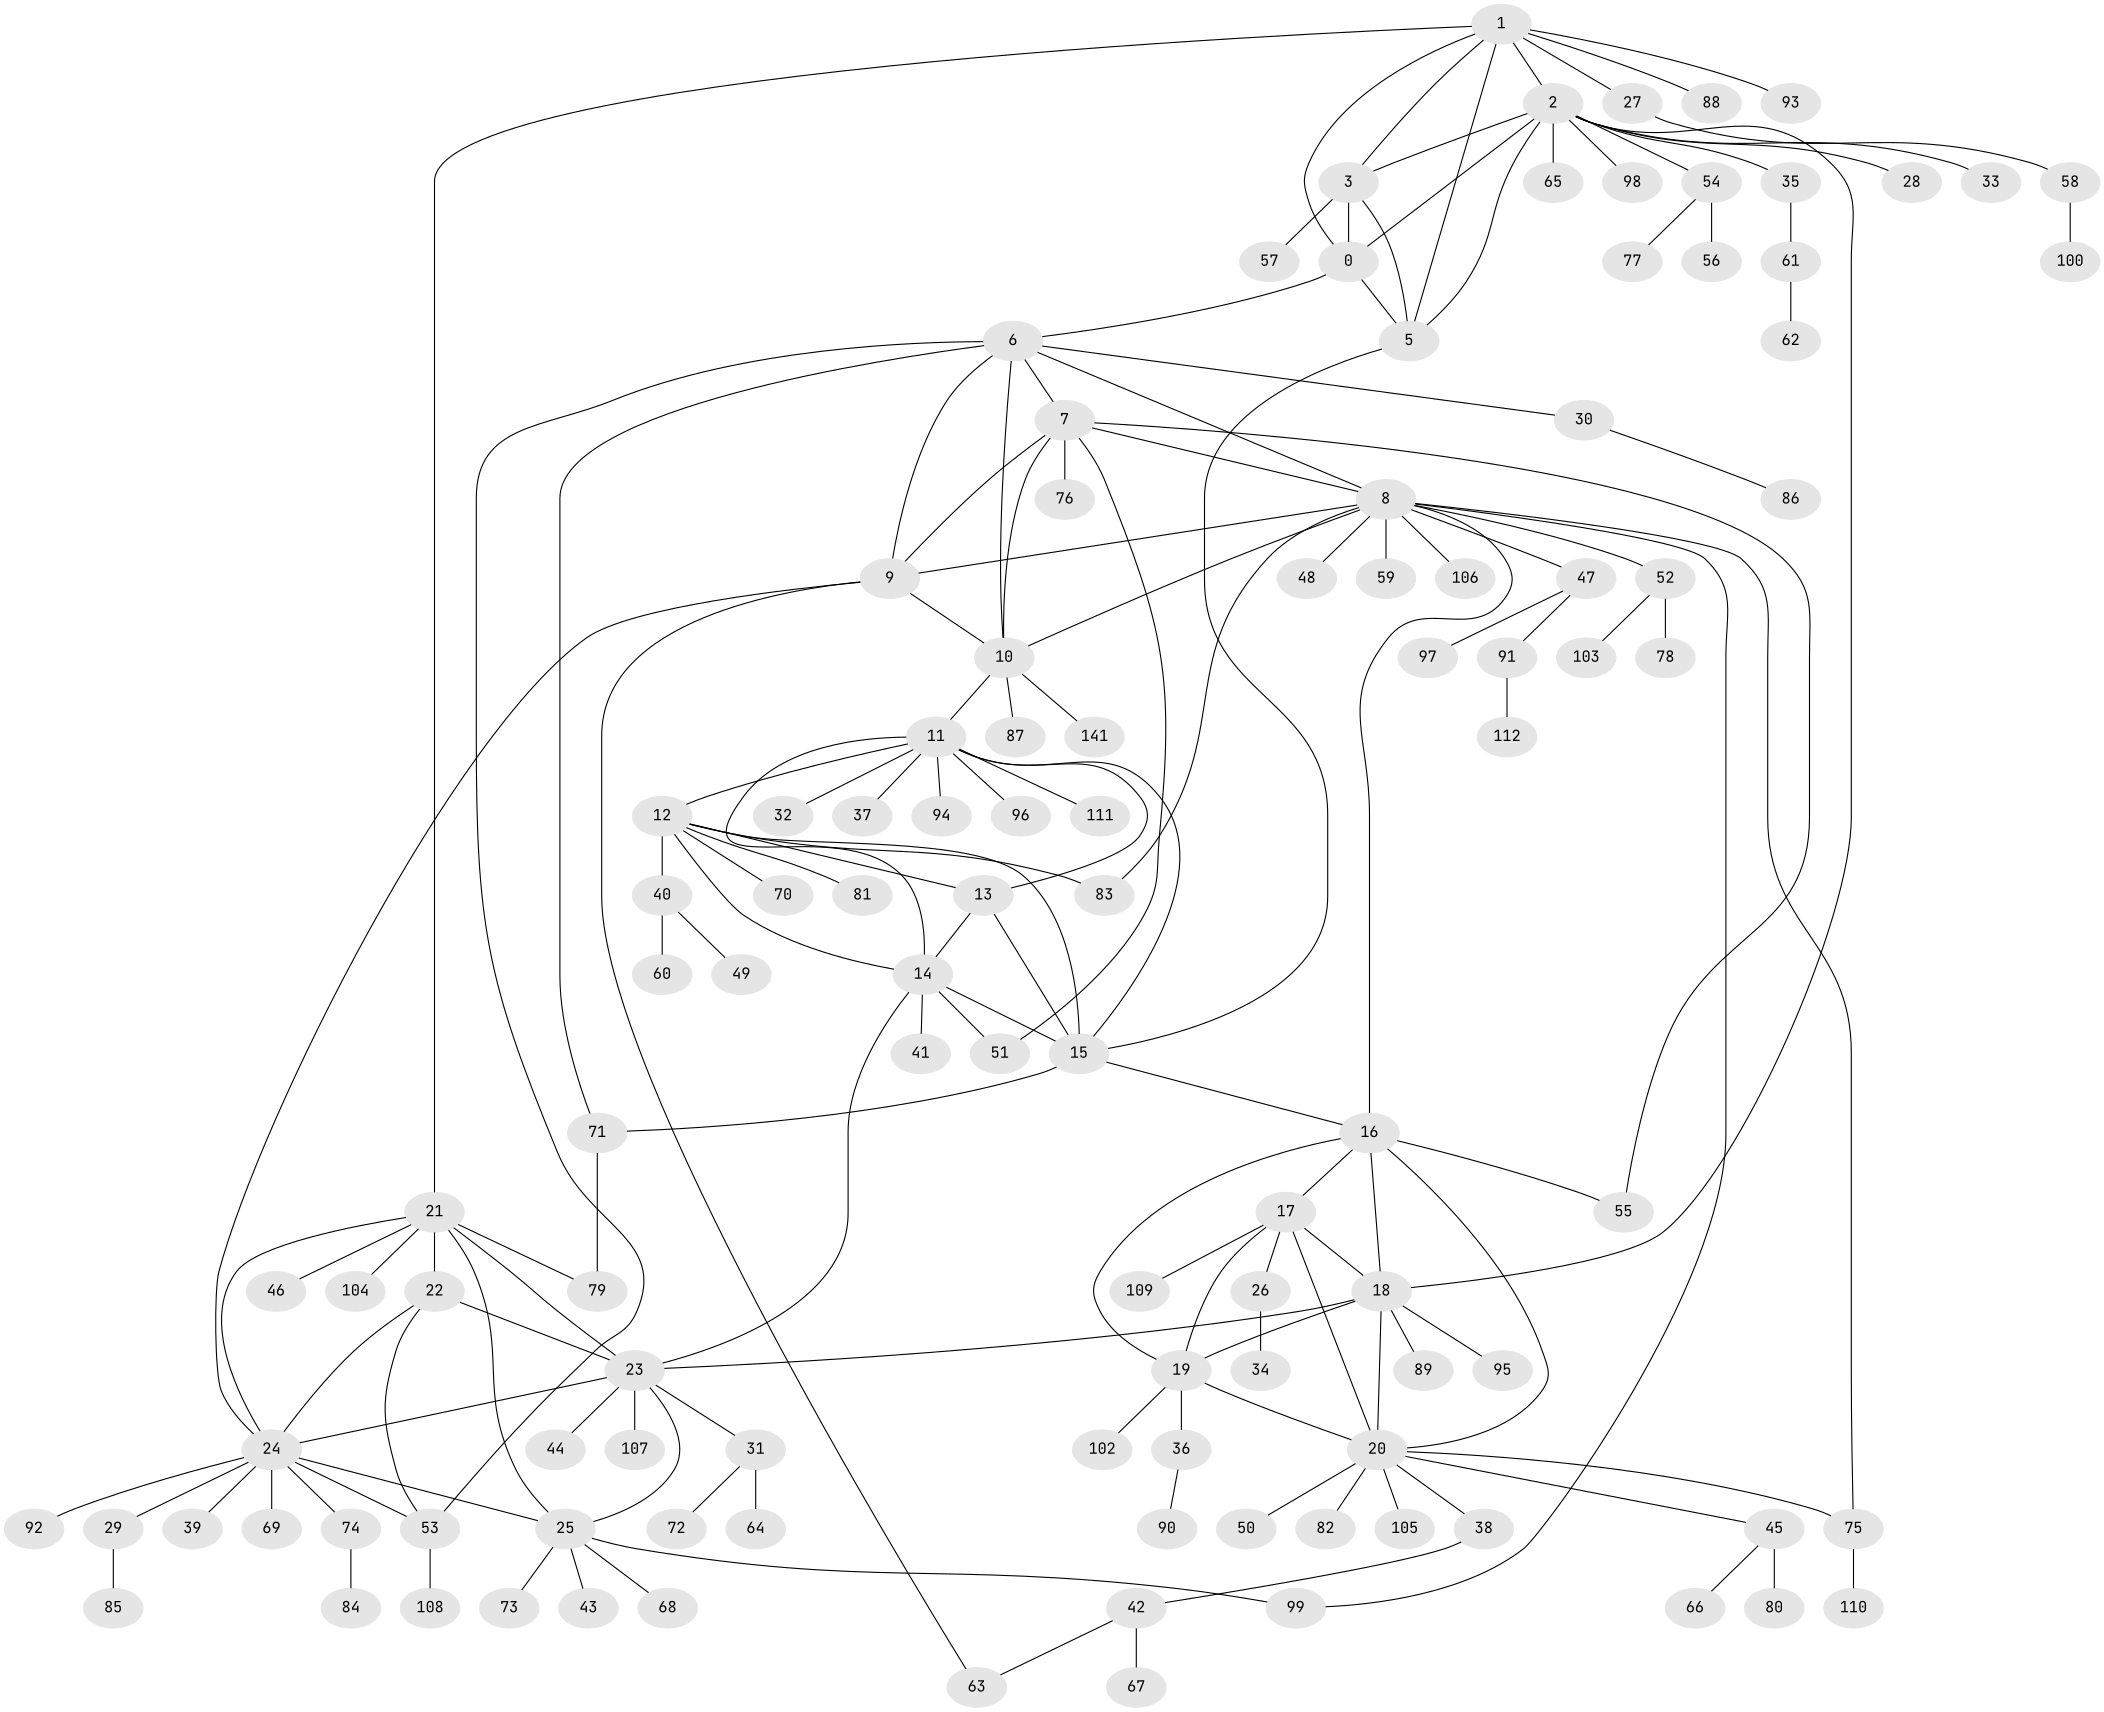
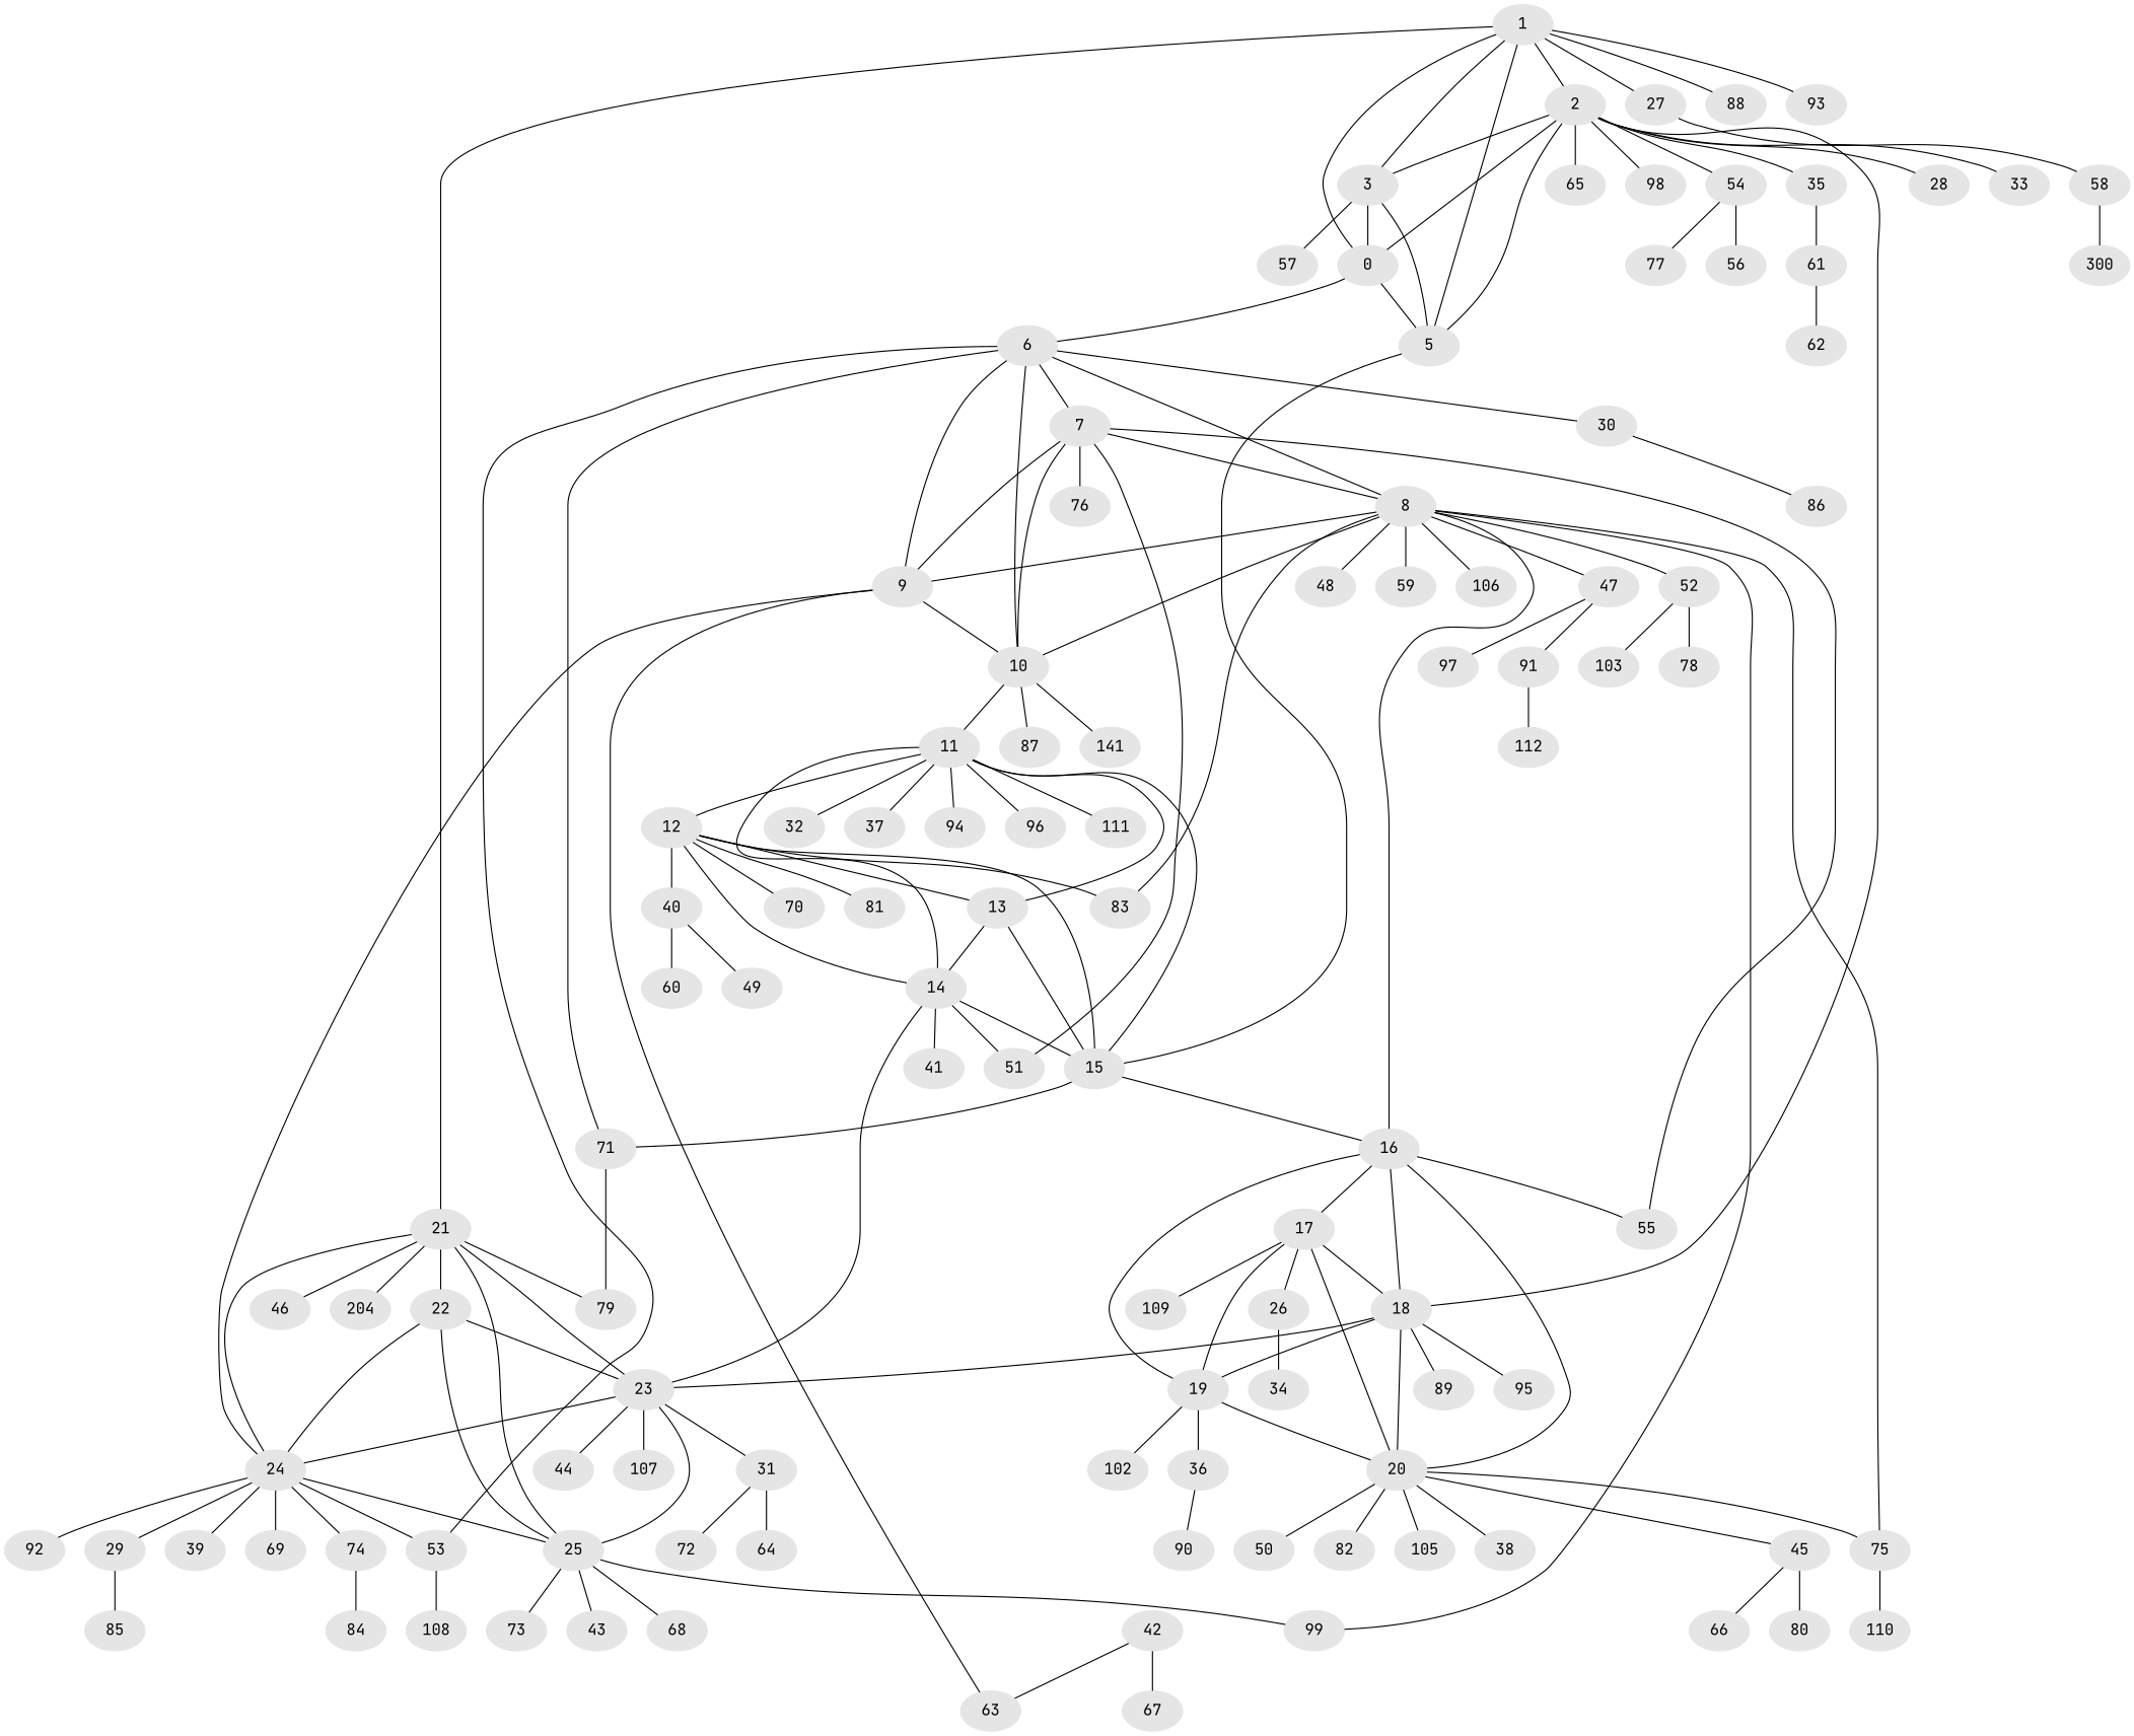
  graph {
    fontname="JetBrains Mono"
    node [color=gray90 fontname="JetBrains Mono" style=filled]
    edge [fontname="JetBrains Mono"]
    1
    2
    3
    n4 [label=0]
    5
    21
    27
    88
    93
    18
    28
    33
    35
    54
    65
    98
    57
    6
    15
    24
    23
    22
    25
    46
    79
-   104
+   104 [label=204]
    58
    19
    20
    89
    95
    61
    56
    77
    7
    8
    9
    10
    30
    53
    71
    16
    51
    55
    76
    47
    48
    52
    59
    75
    83
    99
    106
    63
    11
    87
    n57 [label=141]
    86
    108
    17
    91
    97
    78
    103
    110
    29
    39
    69
    74
    92
    12
    13
    14
    32
    37
    94
    96
    111
    40
    70
    81
    41
    49
    60
    31
    44
    107
    26
    109
    36
    102
    38
    45
    50
    82
    105
    34
    90
    42
    66
    80
    43
    68
    73
    64
    72
    85
    84
-   100
+   100 [label=300]
    62
    67
    112
    1 -- 2
    1 -- 3
    1 -- n4
    1 -- 5
    1 -- 21
    1 -- 27
    1 -- 88
    1 -- 93
    2 -- 3
    2 -- n4
    2 -- 5
    2 -- 18
    2 -- 28
    2 -- 33
    2 -- 35
    2 -- 54
    2 -- 65
    2 -- 98
    3 -- n4
    3 -- 5
    3 -- 57
    n4 -- 5
    n4 -- 6
    5 -- 15
    21 -- 24
    21 -- 23
    21 -- 22
    21 -- 25
    21 -- 46
    21 -- 79
    21 -- 104
    27 -- 58
    18 -- 23
    18 -- 19
    18 -- 20
    18 -- 89
    18 -- 95
    35 -- 61
    54 -- 56
    54 -- 77
    6 -- 7
    6 -- 8
    6 -- 9
    6 -- 10
    6 -- 30
    6 -- 53
    6 -- 71
    15 -- 71
    15 -- 16
    24 -- 25
    24 -- 53
    24 -- 29
    24 -- 39
    24 -- 69
    24 -- 74
    24 -- 92
    23 -- 24
    23 -- 25
    23 -- 31
    23 -- 44
    23 -- 107
    22 -- 24
    22 -- 23
-   22 -- 53
+   22 -- 25
    25 -- 99
    25 -- 43
    25 -- 68
    25 -- 73
    58 -- 100
    19 -- 20
    19 -- 36
    19 -- 102
    20 -- 75
    20 -- 38
    20 -- 45
    20 -- 50
    20 -- 82
    20 -- 105
    61 -- 62
    7 -- 8
    7 -- 9
    7 -- 10
    7 -- 51
    7 -- 55
    7 -- 76
    8 -- 9
    8 -- 10
    8 -- 16
    8 -- 47
    8 -- 48
    8 -- 52
    8 -- 59
    8 -- 75
    8 -- 83
    8 -- 99
    8 -- 106
    9 -- 24
    9 -- 10
    9 -- 63
    10 -- 11
    10 -- 87
    10 -- n57
    30 -- 86
    53 -- 108
    71 -- 79
    16 -- 18
    16 -- 19
    16 -- 20
    16 -- 55
    16 -- 17
    47 -- 91
    47 -- 97
    52 -- 78
    52 -- 103
    75 -- 110
    11 -- 15
    11 -- 12
    11 -- 13
    11 -- 14
    11 -- 32
    11 -- 37
    11 -- 94
    11 -- 96
    11 -- 111
    17 -- 18
    17 -- 19
    17 -- 20
    17 -- 26
    17 -- 109
    91 -- 112
    29 -- 85
    74 -- 84
    12 -- 15
    12 -- 83
    12 -- 13
    12 -- 14
    12 -- 40
    12 -- 70
    12 -- 81
    13 -- 15
    13 -- 14
    14 -- 15
    14 -- 23
    14 -- 51
    14 -- 41
    40 -- 49
    40 -- 60
    31 -- 64
    31 -- 72
    26 -- 34
    36 -- 90
-   38 -- 42
    45 -- 66
    45 -- 80
    42 -- 63
    42 -- 67
  }
